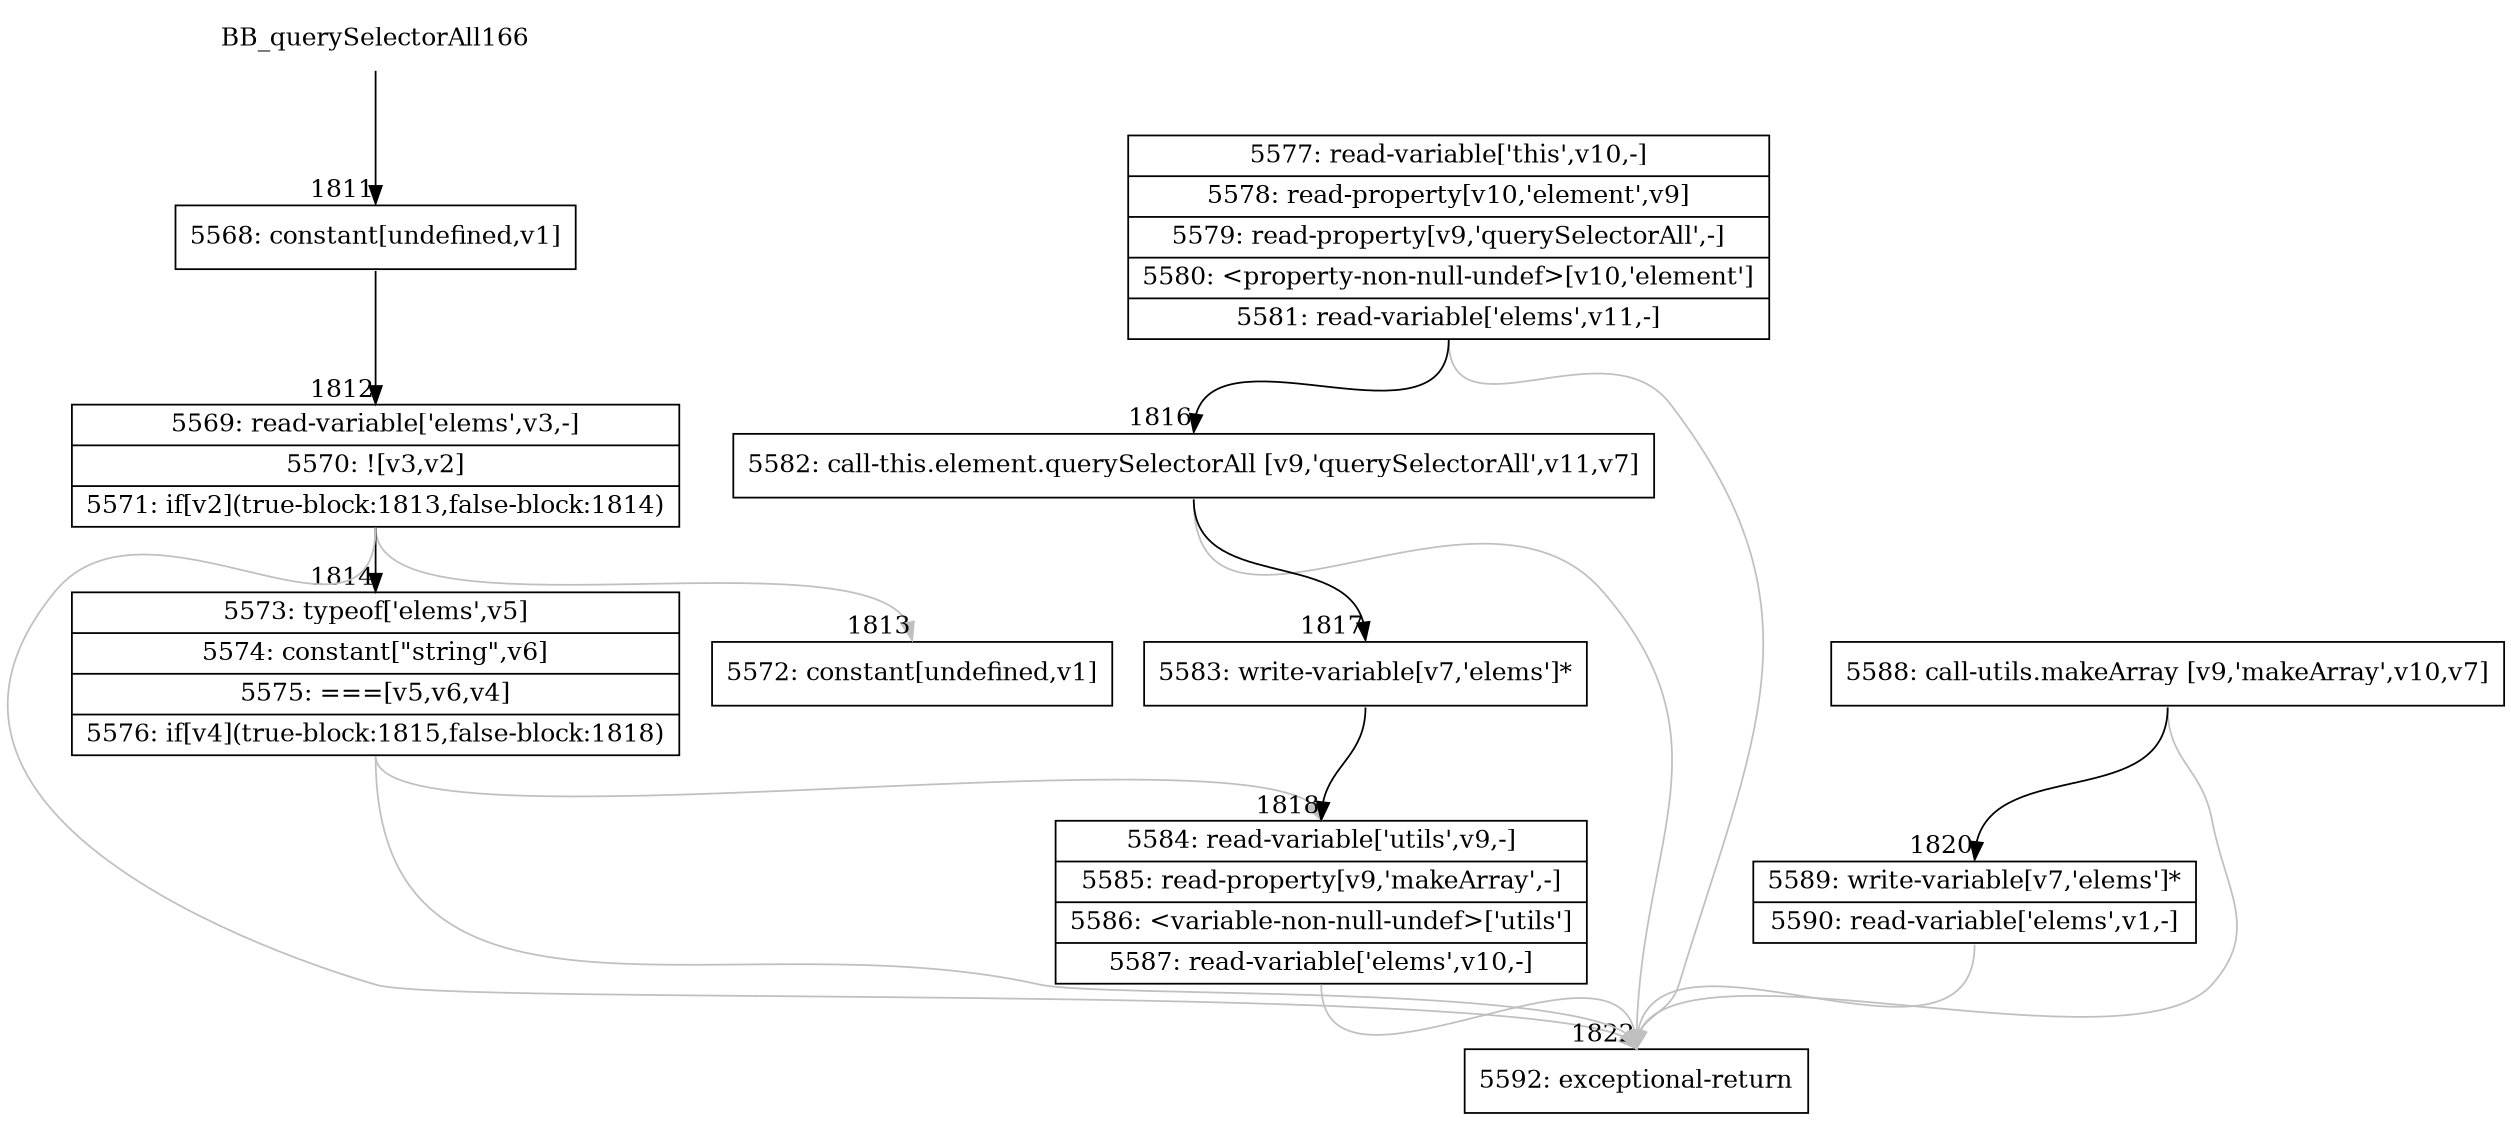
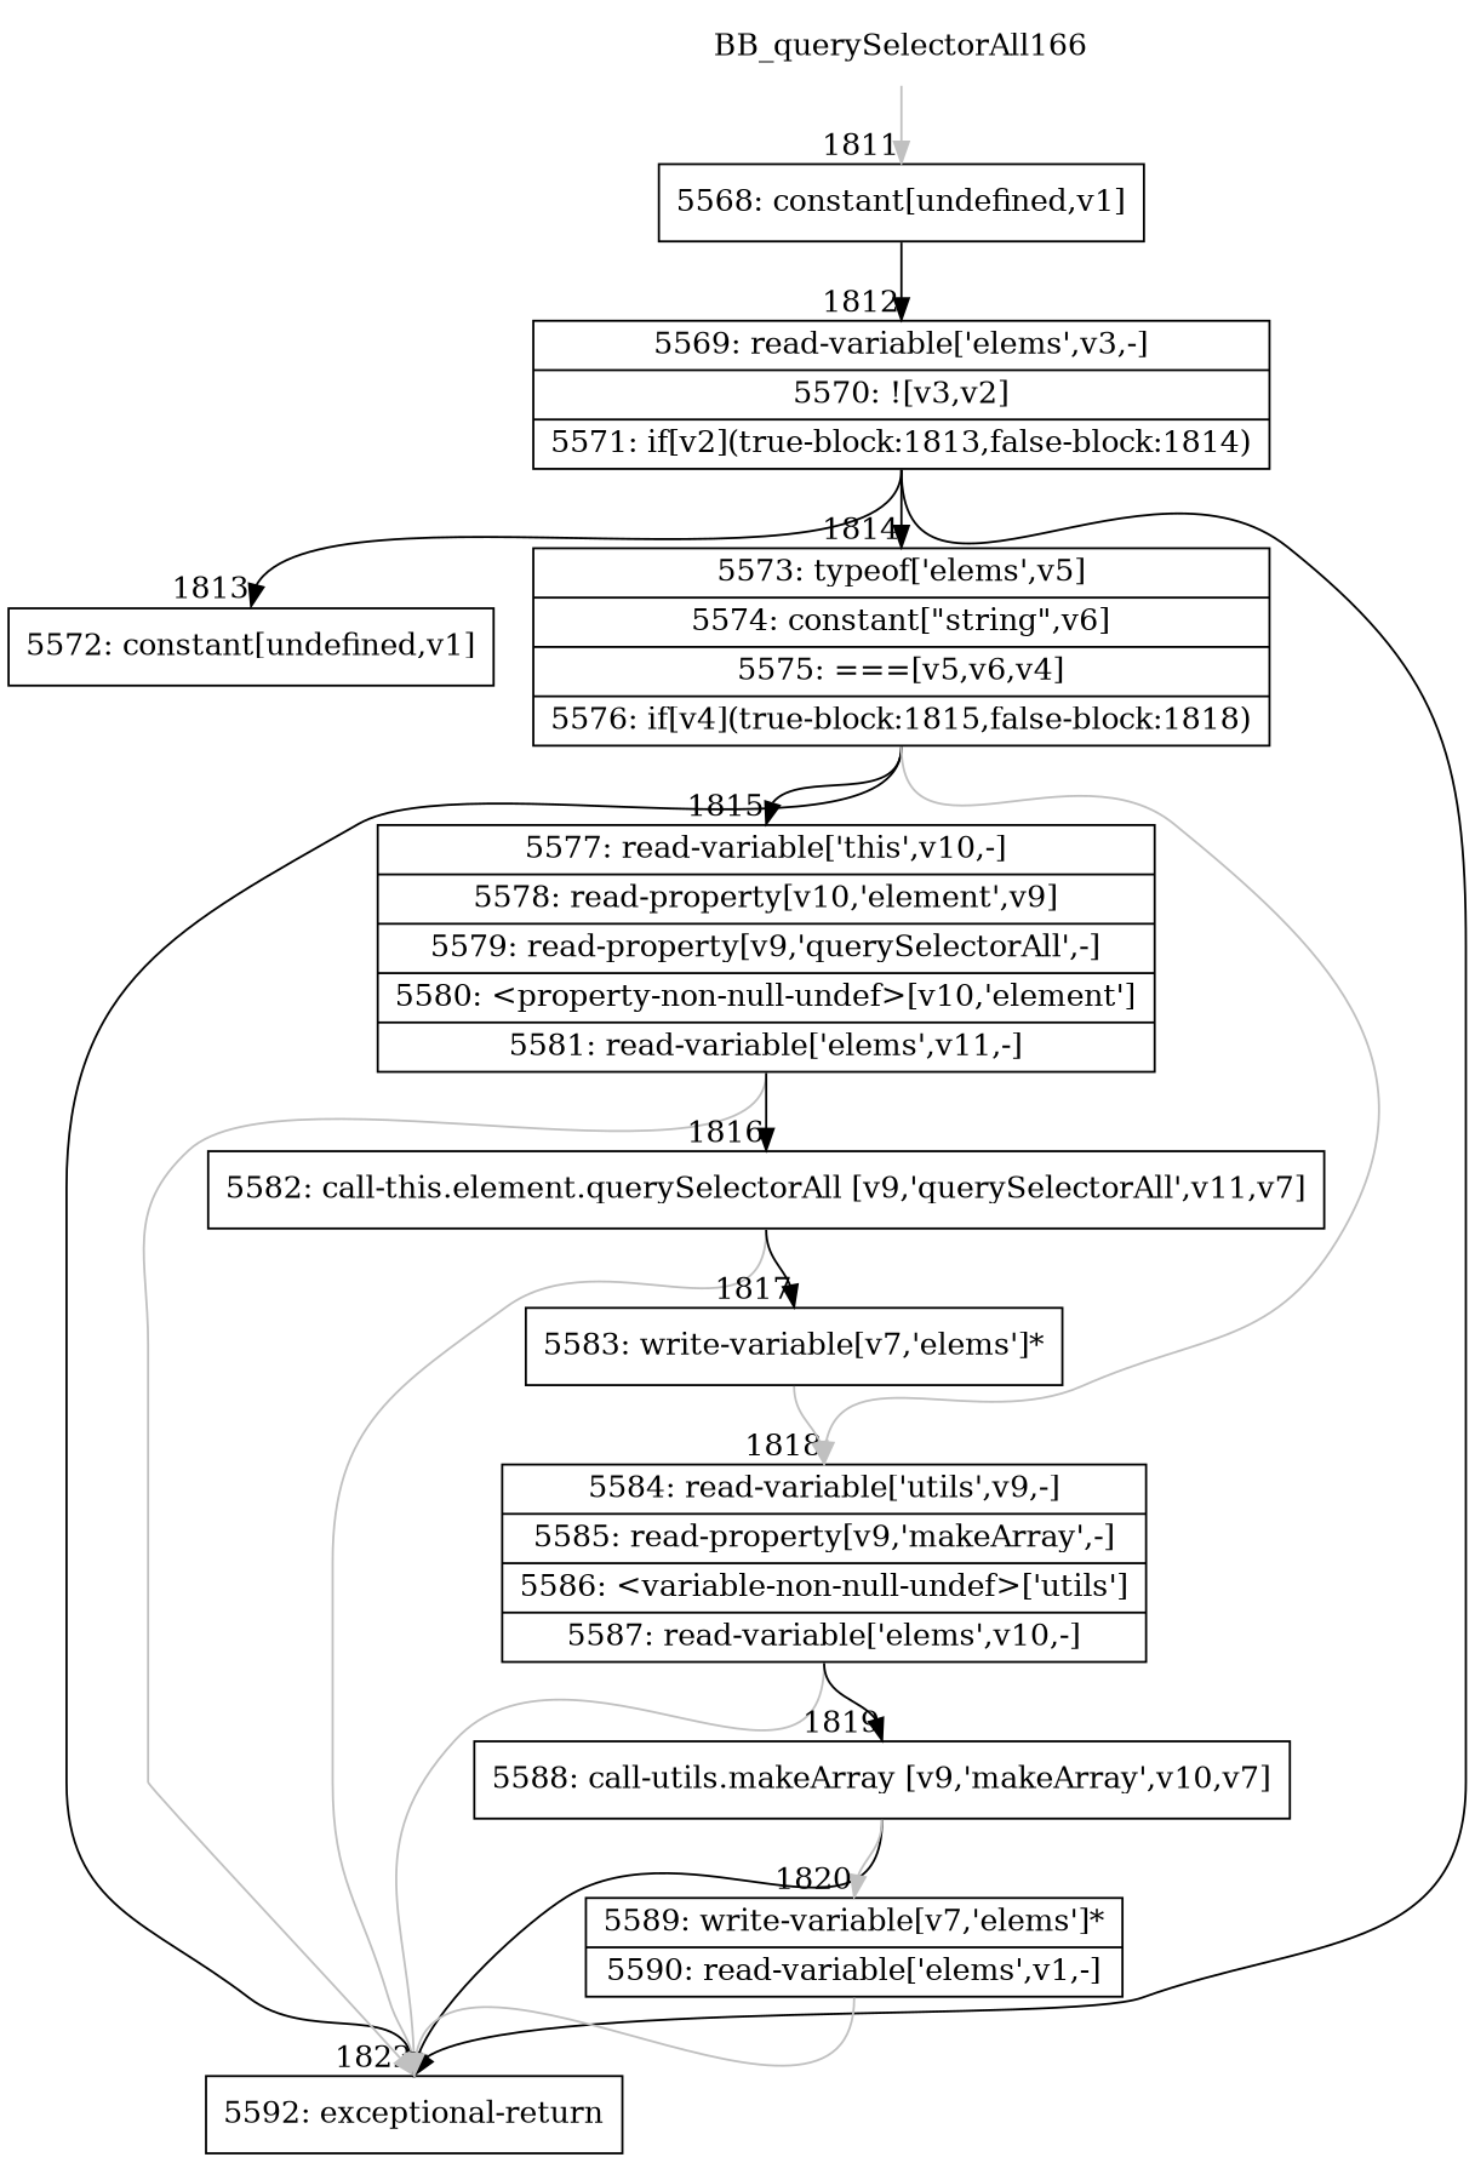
  digraph {
    rankdir=TD
    node [shape=record]
    edge [headport=n tailport=s]
    n1 [label=BB_querySelectorAll166 shape=none]
    n2 [label="{5568: constant[undefined,v1]}"]
    n3 [label="{5569: read-variable['elems',v3,-]|5570: ![v3,v2]|5571: if[v2](true-block:1813,false-block:1814)}"]
    n4 [label="{5572: constant[undefined,v1]}"]
    n5 [label="{5573: typeof['elems',v5]|5574: constant[\"string\",v6]|5575: ===[v5,v6,v4]|5576: if[v4](true-block:1815,false-block:1818)}"]
    n6 [label="{5592: exceptional-return}"]
    n7 [label="{5577: read-variable['this',v10,-]|5578: read-property[v10,'element',v9]|5579: read-property[v9,'querySelectorAll',-]|5580: \<property-non-null-undef\>[v10,'element']|5581: read-variable['elems',v11,-]}"]
    n8 [label="{5584: read-variable['utils',v9,-]|5585: read-property[v9,'makeArray',-]|5586: \<variable-non-null-undef\>['utils']|5587: read-variable['elems',v10,-]}"]
    n9 [label="{5582: call-this.element.querySelectorAll [v9,'querySelectorAll',v11,v7]}"]
    n10 [label="{5588: call-utils.makeArray [v9,'makeArray',v10,v7]}"]
    n11 [label="{5583: write-variable[v7,'elems']*}"]
    n12 [label="{5589: write-variable[v7,'elems']*|5590: read-variable['elems',v1,-]}"]
-   n1 -> n2 [headlabel="    1811"]
+   n1 -> n2 [headlabel="    1811" color=gray]
    n2 -> n3 [headlabel="      1812"]
-   n3 -> n4 [headlabel="      1813" color=gray]
+   n3 -> n4 [headlabel="      1813"]
    n3 -> n5 [headlabel="      1814"]
-   n3 -> n6 [color=gray headlabel="      1822"]
-   n5 -> n6 [color=gray]
+   n3 -> n6 [color=black headlabel="      1822"]
+   n5 -> n6 [color=black]
+   n5 -> n7 [headlabel="      1815"]
    n5 -> n8 [color=gray headlabel="      1818"]
    n7 -> n6 [color=gray]
    n7 -> n9 [headlabel="      1816"]
    n8 -> n6 [color=gray]
+   n8 -> n10 [headlabel="      1819"]
    n9 -> n6 [color=gray]
    n9 -> n11 [headlabel="      1817"]
-   n10 -> n6 [color=gray]
-   n10 -> n12 [headlabel="      1820"]
-   n11 -> n8
+   n10 -> n6 [color=black]
+   n10 -> n12 [headlabel="      1820" color=gray]
+   n11 -> n8 [color=gray]
    n12 -> n6 [color=gray]
  }
